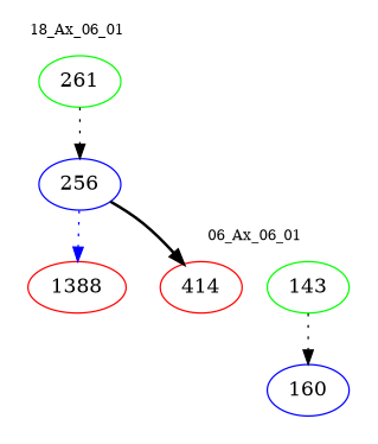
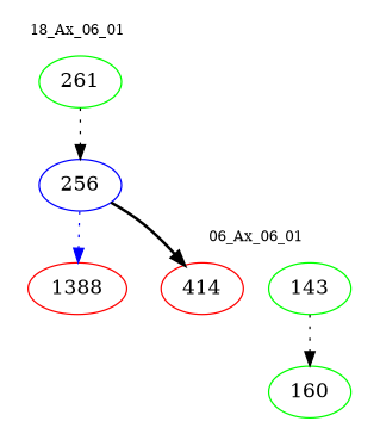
  digraph {
    node [color=green]
    edge [color=black style=dotted]
    n1 [label=261]
    n2 [color=blue label=256]
    n3 [color=red label=1388]
    n4 [label=143]
-   n5 [color=blue label=160]
+   n5 [label=160]
    n6 [color=red label=414]
    subgraph cluster_1 {
      color=white
      fontsize=10
      label="18_Ax_06_01"
      n1
      n2
      n3
    }
    subgraph cluster_2 {
      color=white
      fontsize=10
      label="06_Ax_06_01"
      n4
      n5
      n6
    }
    n1 -> n2
    n2 -> n3 [color=blue]
    n2 -> n6 [style=bold]
    n4 -> n5
  }
